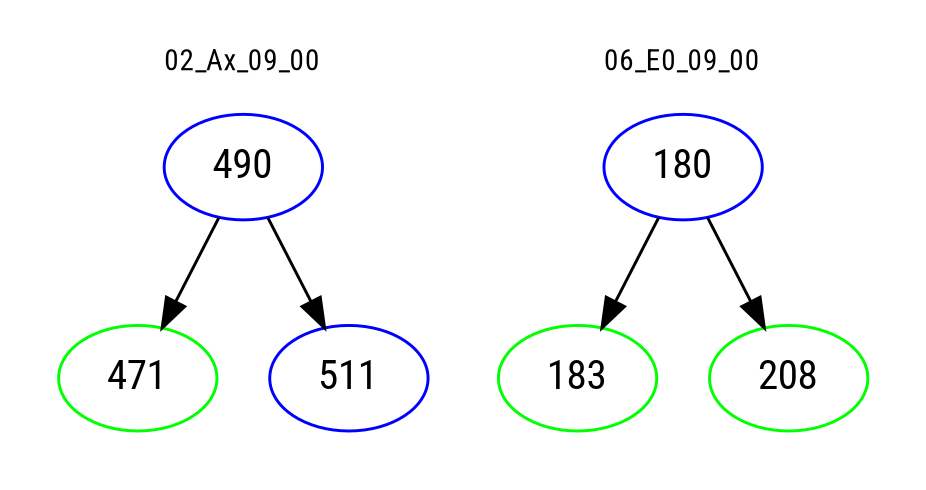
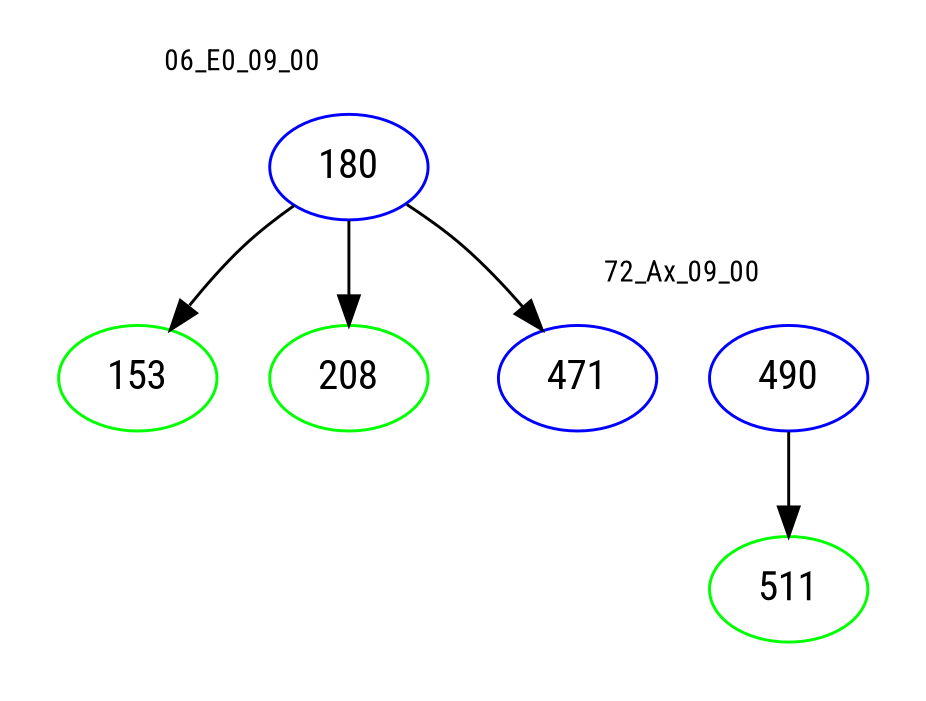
  digraph {
    fontname="Roboto Condensed"
    node [color=blue fontname="Roboto Condensed"]
    edge [color=black fontname="Roboto Condensed"]
    n1 [label=490]
-   n2 [color=green label=471]
-   n3 [label=511]
+   n2 [label=471]
+   n3 [color=green label=511]
    n4 [label=180]
-   n5 [color=green label=183]
+   n5 [color=green label=153]
    n6 [color=green label=208]
    subgraph cluster_1 {
      color=white
      fontsize=10
-     label="02_Ax_09_00"
+     label="72_Ax_09_00"
      n1
      n2
      n3
    }
    subgraph cluster_2 {
      color=white
      fontsize=10
      label="06_E0_09_00"
      n4
      n5
      n6
    }
-   n1 -> n2
+   n4 -> n2
    n1 -> n3
    n4 -> n5
    n4 -> n6
  }
